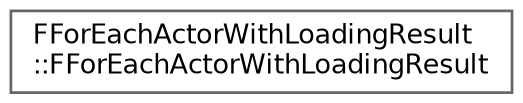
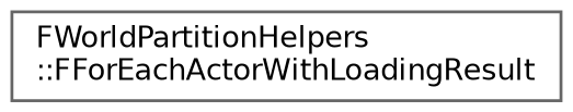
  digraph {
    rankdir=LR
-   n1 [color=grey40 fillcolor=white fontname=Helvetica fontsize=10 height=0.2 label="FForEachActorWithLoadingResult\l::FForEachActorWithLoadingResult" shape=box style=filled width=0.4]
+   n1 [color=grey40 fillcolor=white fontname=Helvetica fontsize=10 height=0.2 label="FWorldPartitionHelpers\l::FForEachActorWithLoadingResult" shape=box style=filled width=0.4]
  }
